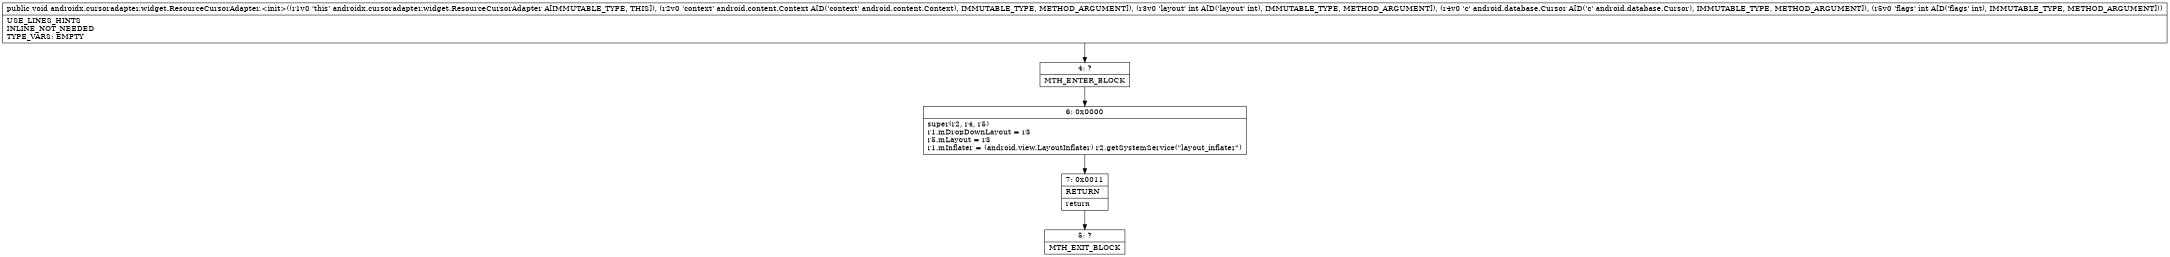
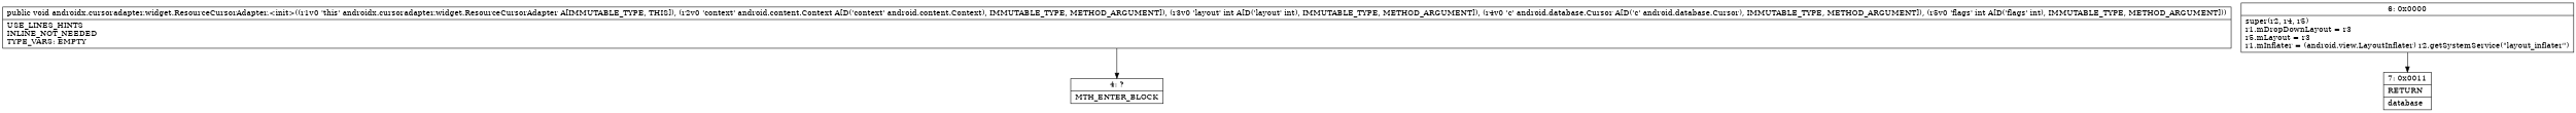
  digraph {
    node [shape=record]
    n1 [label="{4\:\ ?|MTH_ENTER_BLOCK\l}"]
    n2 [label="{6\:\ 0x0000|super(r2, r4, r5)\lr1.mDropDownLayout = r3\lr5.mLayout = r3\lr1.mInflater = (android.view.LayoutInflater) r2.getSystemService(\"layout_inflater\")\l}"]
-   n3 [label="{7\:\ 0x0011|RETURN\l|return\l}"]
-   n4 [label="{5\:\ ?|MTH_EXIT_BLOCK\l}"]
+   n3 [label="{7\:\ 0x0011|RETURN\l|database\l}"]
    n5 [label="{public void androidx.cursoradapter.widget.ResourceCursorAdapter.\<init\>((r1v0 'this' androidx.cursoradapter.widget.ResourceCursorAdapter A[IMMUTABLE_TYPE, THIS]), (r2v0 'context' android.content.Context A[D('context' android.content.Context), IMMUTABLE_TYPE, METHOD_ARGUMENT]), (r3v0 'layout' int A[D('layout' int), IMMUTABLE_TYPE, METHOD_ARGUMENT]), (r4v0 'c' android.database.Cursor A[D('c' android.database.Cursor), IMMUTABLE_TYPE, METHOD_ARGUMENT]), (r5v0 'flags' int A[D('flags' int), IMMUTABLE_TYPE, METHOD_ARGUMENT]))  | USE_LINES_HINTS\lINLINE_NOT_NEEDED\lTYPE_VARS: EMPTY\l}"]
-   n1 -> n2
    n2 -> n3
-   n3 -> n4
    n5 -> n1
  }
